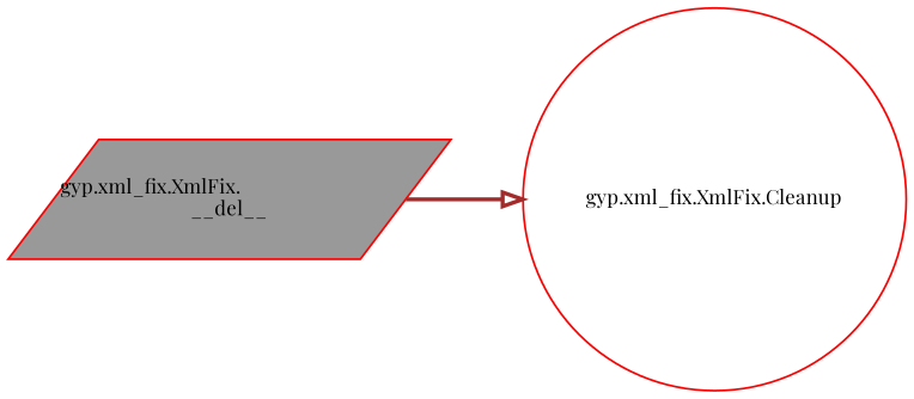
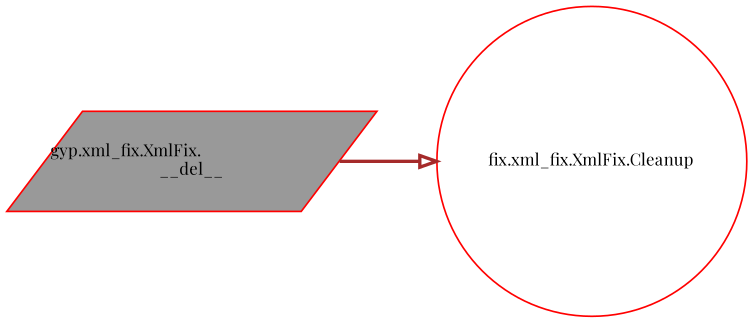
  digraph {
    rankdir=LR
    fontname="Playfair Display"
    node [color=red fontname="Playfair Display" fontsize=10 style=filled]
    n1 [fillcolor=grey60 fontcolor=black height=0.2 label="gyp.xml_fix.XmlFix.\l__del__" shape=parallelogram width=0.4]
-   n2 [fillcolor=white height=0.2 label="gyp.xml_fix.XmlFix.Cleanup" shape=circle width=0.4]
+   n2 [fillcolor=white height=0.2 label="fix.xml_fix.XmlFix.Cleanup" shape=circle width=0.4]
    n1 -> n2 [color=brown fontname="Playfair Display" fontsize=10 labelfontname=Helvetica labelfontsize=10 style=bold arrowhead=onormal]
  }
